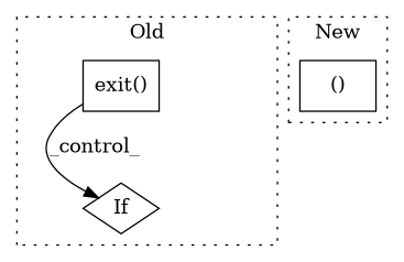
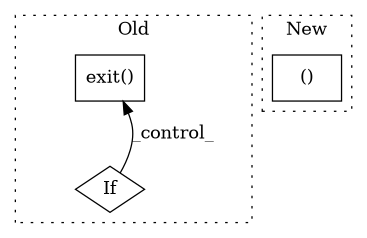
  digraph {
    node [shape=box]
    n1 [a=75 l="9,1" label="exit()" s="14676,14686"]
    n2 [a=96 l=3 label=If s=14644 shape=diamond]
    n3 [a=54 l=27 label="()" s=13022]
    subgraph cluster_1 {
      label=Old
      style=dotted
      n1
      n2
    }
    subgraph cluster_2 {
      label=New
      style=dotted
      n3
    }
-   n1 -> n2 [label=_control_ style=solid]
+   n2 -> n1 [label=_control_ style=solid]
  }
